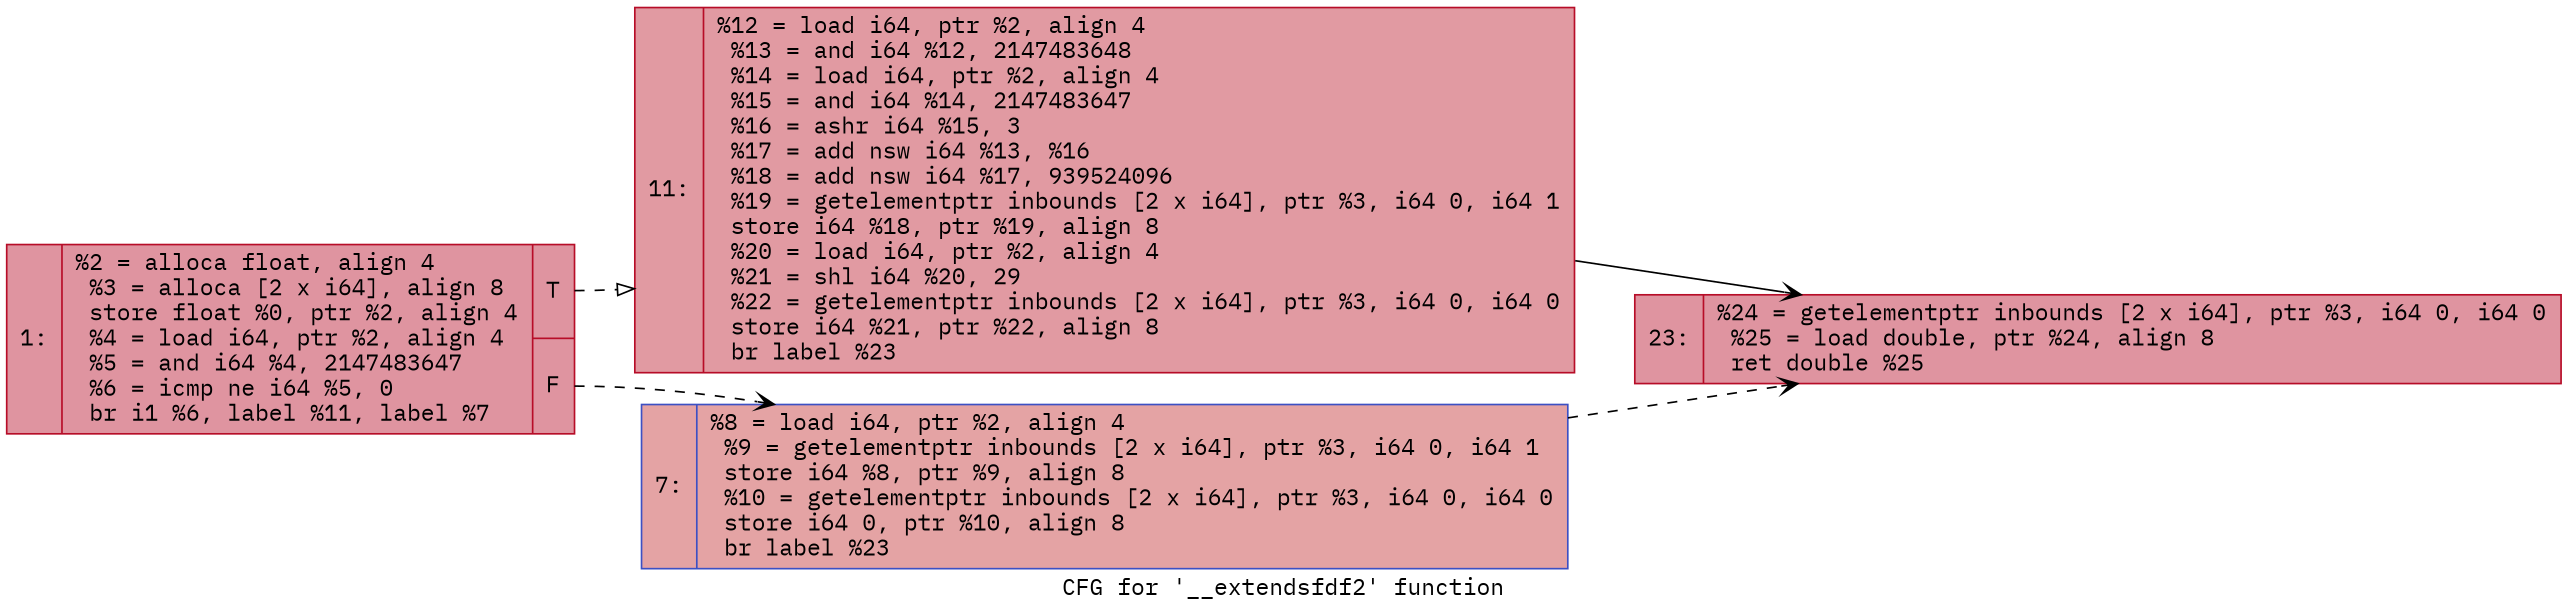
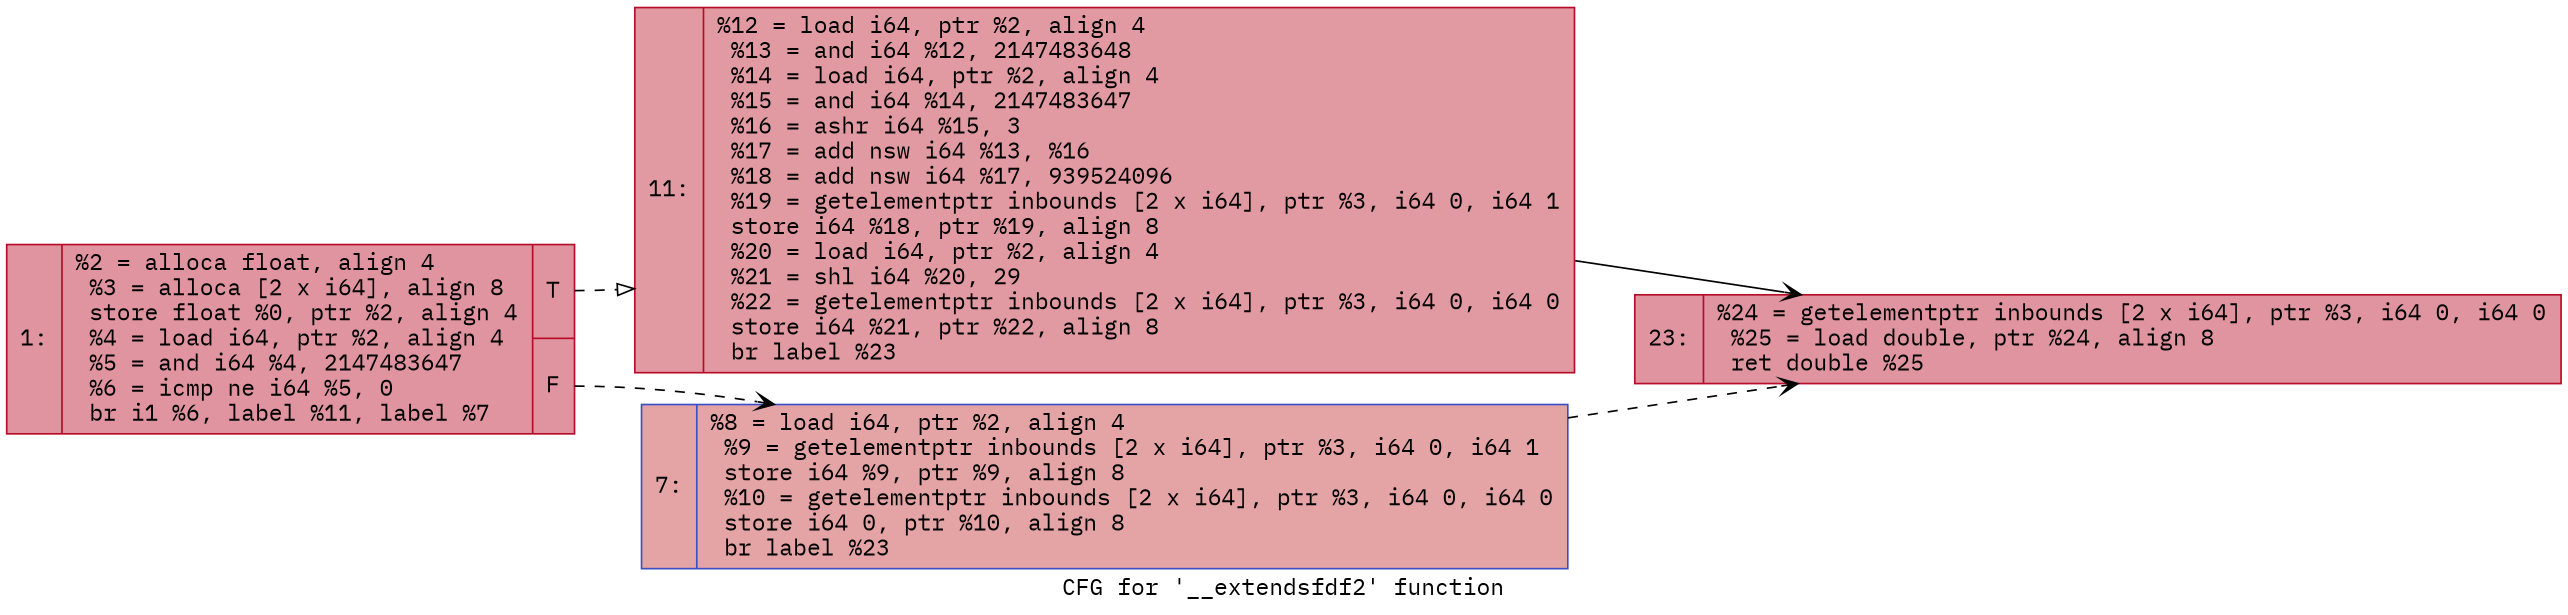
  digraph {
    label="CFG for '__extendsfdf2' function"
    rankdir=LR
    fontname="IBM Plex Mono"
    node [color="#b70d28ff" fillcolor="#b70d2870" fontname="IBM Plex Mono" shape=record style=filled]
    edge [color=black style=dashed arrowhead=vee fontname="IBM Plex Mono"]
    n1 [label="{1:\l|  %2 = alloca float, align 4\l  %3 = alloca [2 x i64], align 8\l  store float %0, ptr %2, align 4\l  %4 = load i64, ptr %2, align 4\l  %5 = and i64 %4, 2147483647\l  %6 = icmp ne i64 %5, 0\l  br i1 %6, label %11, label %7\l|{<s0>T|<s1>F}}"]
    n2 [fillcolor="#bb1b2c70" label="{11:\l|  %12 = load i64, ptr %2, align 4\l  %13 = and i64 %12, 2147483648\l  %14 = load i64, ptr %2, align 4\l  %15 = and i64 %14, 2147483647\l  %16 = ashr i64 %15, 3\l  %17 = add nsw i64 %13, %16\l  %18 = add nsw i64 %17, 939524096\l  %19 = getelementptr inbounds [2 x i64], ptr %3, i64 0, i64 1\l  store i64 %18, ptr %19, align 8\l  %20 = load i64, ptr %2, align 4\l  %21 = shl i64 %20, 29\l  %22 = getelementptr inbounds [2 x i64], ptr %3, i64 0, i64 0\l  store i64 %21, ptr %22, align 8\l  br label %23\l}"]
-   n3 [color="#3d50c3ff" fillcolor="#c32e3170" label="{7:\l|  %8 = load i64, ptr %2, align 4\l  %9 = getelementptr inbounds [2 x i64], ptr %3, i64 0, i64 1\l  store i64 %8, ptr %9, align 8\l  %10 = getelementptr inbounds [2 x i64], ptr %3, i64 0, i64 0\l  store i64 0, ptr %10, align 8\l  br label %23\l}"]
+   n3 [color="#3d50c3ff" fillcolor="#c32e3170" label="{7:\l|  %8 = load i64, ptr %2, align 4\l  %9 = getelementptr inbounds [2 x i64], ptr %3, i64 0, i64 1\l  store i64 %9, ptr %9, align 8\l  %10 = getelementptr inbounds [2 x i64], ptr %3, i64 0, i64 0\l  store i64 0, ptr %10, align 8\l  br label %23\l}"]
    n4 [label="{23:\l|  %24 = getelementptr inbounds [2 x i64], ptr %3, i64 0, i64 0\l  %25 = load double, ptr %24, align 8\l  ret double %25\l}"]
    n1 -> n2 [tailport=s0 arrowhead=onormal]
    n1 -> n3 [tailport=s1]
    n2 -> n4 [style=solid]
    n3 -> n4
  }
